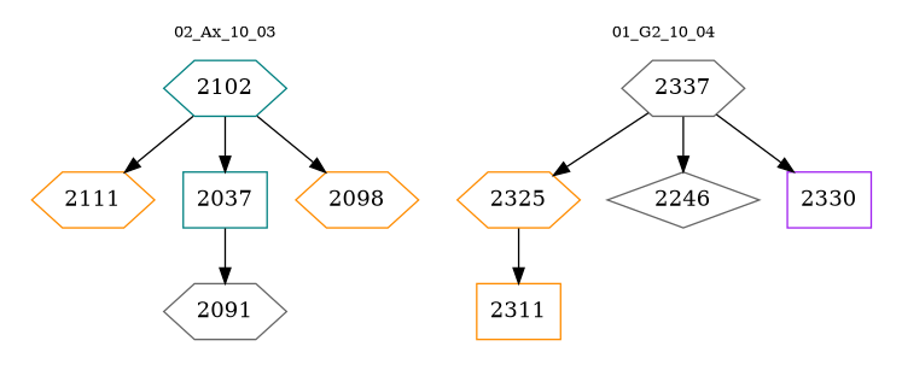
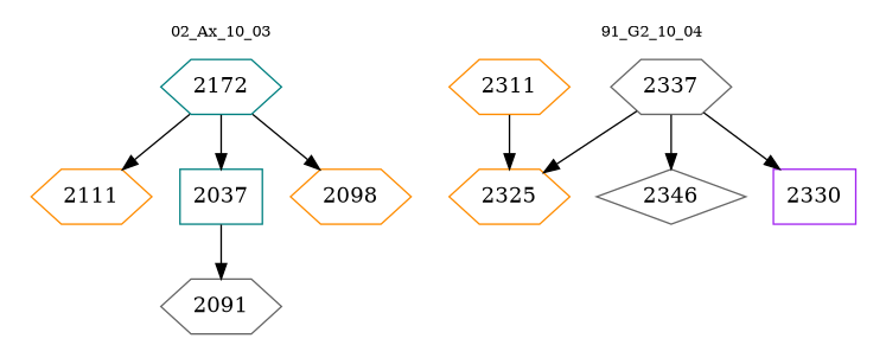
  digraph {
    node [color=darkorange shape=hexagon]
    edge [color=black]
-   n1 [color=teal label=2102]
+   n1 [color=teal label=2172]
    n2 [label=2111]
    n3 [color=teal label=2037 shape=box]
    n4 [label=2098]
    n5 [color=gray40 label=2091]
    n6 [color=gray40 label=2337]
    n7 [label=2325]
-   n8 [color=gray40 label=2246 shape=diamond]
+   n8 [color=gray40 label=2346 shape=diamond]
    n9 [color=purple label=2330 shape=box]
-   n10 [label=2311 shape=box]
+   n10 [label=2311]
    subgraph cluster_1 {
      color=white
      fontsize=10
      label="02_Ax_10_03"
      n1
      n2
      n3
      n4
      n5
    }
    subgraph cluster_2 {
      color=white
      fontsize=10
-     label="01_G2_10_04"
+     label="91_G2_10_04"
      n6
      n7
      n8
      n9
      n10
    }
    n1 -> n2
    n1 -> n3
    n1 -> n4
    n3 -> n5
    n6 -> n7
    n6 -> n8
    n6 -> n9
-   n7 -> n10
+   n10 -> n7
  }
